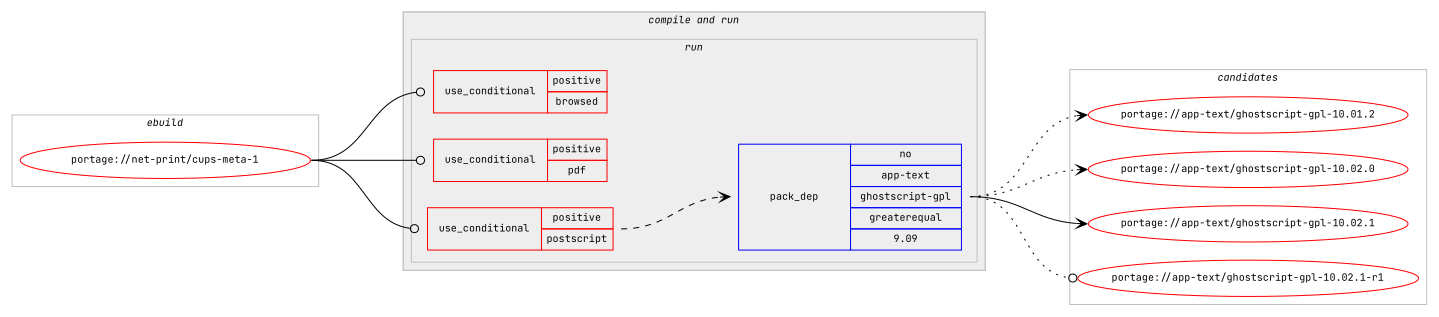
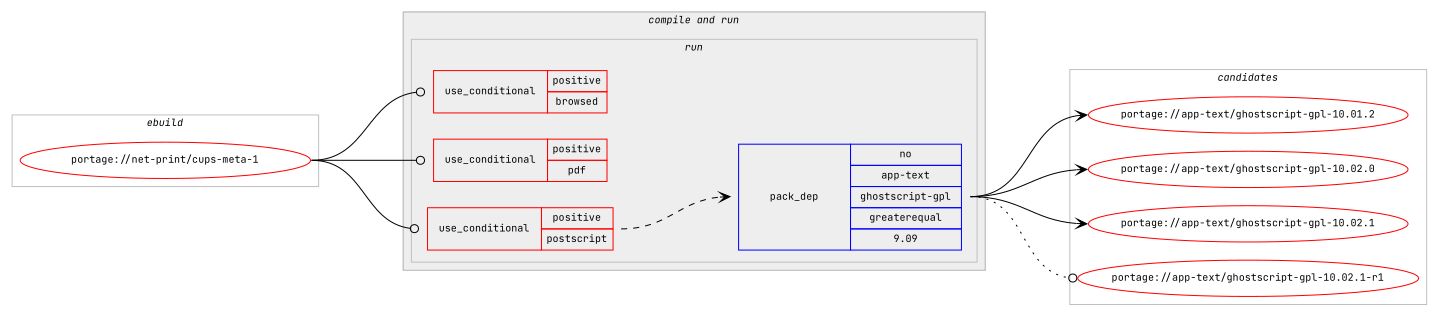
  digraph {
    compound=true
    concentrate=true
    fontname="JetBrains Mono"
    fontsize=10
    newrank=true
    rankdir=LR
    ranksep=1.5
    node [color=red fontname="JetBrains Mono" fontsize=10]
    edge [arrowhead=odot fontname="JetBrains Mono" headport=w style=solid tailport=e weight=20]
    n1 [label="portage://net-print/cups-meta-1" width=4]
    n2 [label=<<TABLE BORDER="0" CELLBORDER="1" CELLSPACING="0" CELLPADDING="4"><TR><TD ROWSPAN="3" CELLPADDING="10">use_conditional</TD></TR><TR><TD>positive</TD></TR><TR><TD>browsed</TD></TR></TABLE>> shape=none]
    n3 [label=<<TABLE BORDER="0" CELLBORDER="1" CELLSPACING="0" CELLPADDING="4"><TR><TD ROWSPAN="3" CELLPADDING="10">use_conditional</TD></TR><TR><TD>positive</TD></TR><TR><TD>pdf</TD></TR></TABLE>> shape=none]
    n4 [color=blue label=<<TABLE BORDER="0" CELLBORDER="1" CELLSPACING="0" CELLPADDING="4" WIDTH="220"><TR><TD ROWSPAN="6" CELLPADDING="30">pack_dep</TD></TR><TR><TD WIDTH="110">no</TD></TR><TR><TD>app-text</TD></TR><TR><TD>ghostscript-gpl</TD></TR><TR><TD>greaterequal</TD></TR><TR><TD>9.09</TD></TR></TABLE>> shape=none]
    n5 [label=<<TABLE BORDER="0" CELLBORDER="1" CELLSPACING="0" CELLPADDING="4"><TR><TD ROWSPAN="3" CELLPADDING="10">use_conditional</TD></TR><TR><TD>positive</TD></TR><TR><TD>postscript</TD></TR></TABLE>> shape=none]
    n6 [label="portage://app-text/ghostscript-gpl-10.01.2" width=4]
    n7 [label="portage://app-text/ghostscript-gpl-10.02.0" width=4]
    n8 [label="portage://app-text/ghostscript-gpl-10.02.1" width=4]
    n9 [label="portage://app-text/ghostscript-gpl-10.02.1-r1" width=4]
    subgraph cluster_1 {
      color=gray
      label=<<i>ebuild</i>>
      rank=same
      n1
    }
    subgraph cluster_2 {
      color=gray
      label=<<i>dependencies</i>>
      subgraph cluster_3 {
        color=gray
        fillcolor="#eeeeee"
        label=<<i>compile</i>>
        style=filled
      }
      subgraph cluster_4 {
        color=gray
        fillcolor="#eeeeee"
        label=<<i>compile and run</i>>
        style=filled
      }
      subgraph cluster_5 {
        color=gray
        fillcolor="#eeeeee"
        label=<<i>run</i>>
        style=filled
        subgraph sub_6 {
          color=gray
          fillcolor="#eeeeee"
          label=<<i>run</i>>
          style=filled
          n2
        }
        subgraph sub_7 {
          color=gray
          fillcolor="#eeeeee"
          label=<<i>run</i>>
          style=filled
          n3
        }
        subgraph sub_8 {
          color=gray
          fillcolor="#eeeeee"
          label=<<i>run</i>>
          style=filled
          n5
          subgraph sub_9 {
            color=gray
            fillcolor="#eeeeee"
            label=<<i>run</i>>
            style=filled
            n4
          }
        }
      }
    }
    subgraph cluster_10 {
      color=gray
      label=<<i>candidates</i>>
      rank=same
      subgraph sub_11 {
        color=black
        label=<<i>candidates</i>>
        nodesep=1
        rank=same
        n6
        n7
        n8
        n9
      }
    }
    n1 -> n2
    n1 -> n3
    n1 -> n5
-   n4 -> n6 [arrowhead=vee style=dotted weight=100]
-   n4 -> n7 [arrowhead=vee style=dotted weight=100]
+   n4 -> n6 [arrowhead=vee weight=100]
+   n4 -> n7 [arrowhead=vee weight=100]
    n4 -> n8 [arrowhead=vee weight=100]
    n4 -> n9 [style=dotted weight=100]
    n5 -> n4 [arrowhead=vee style=dashed]
  }
